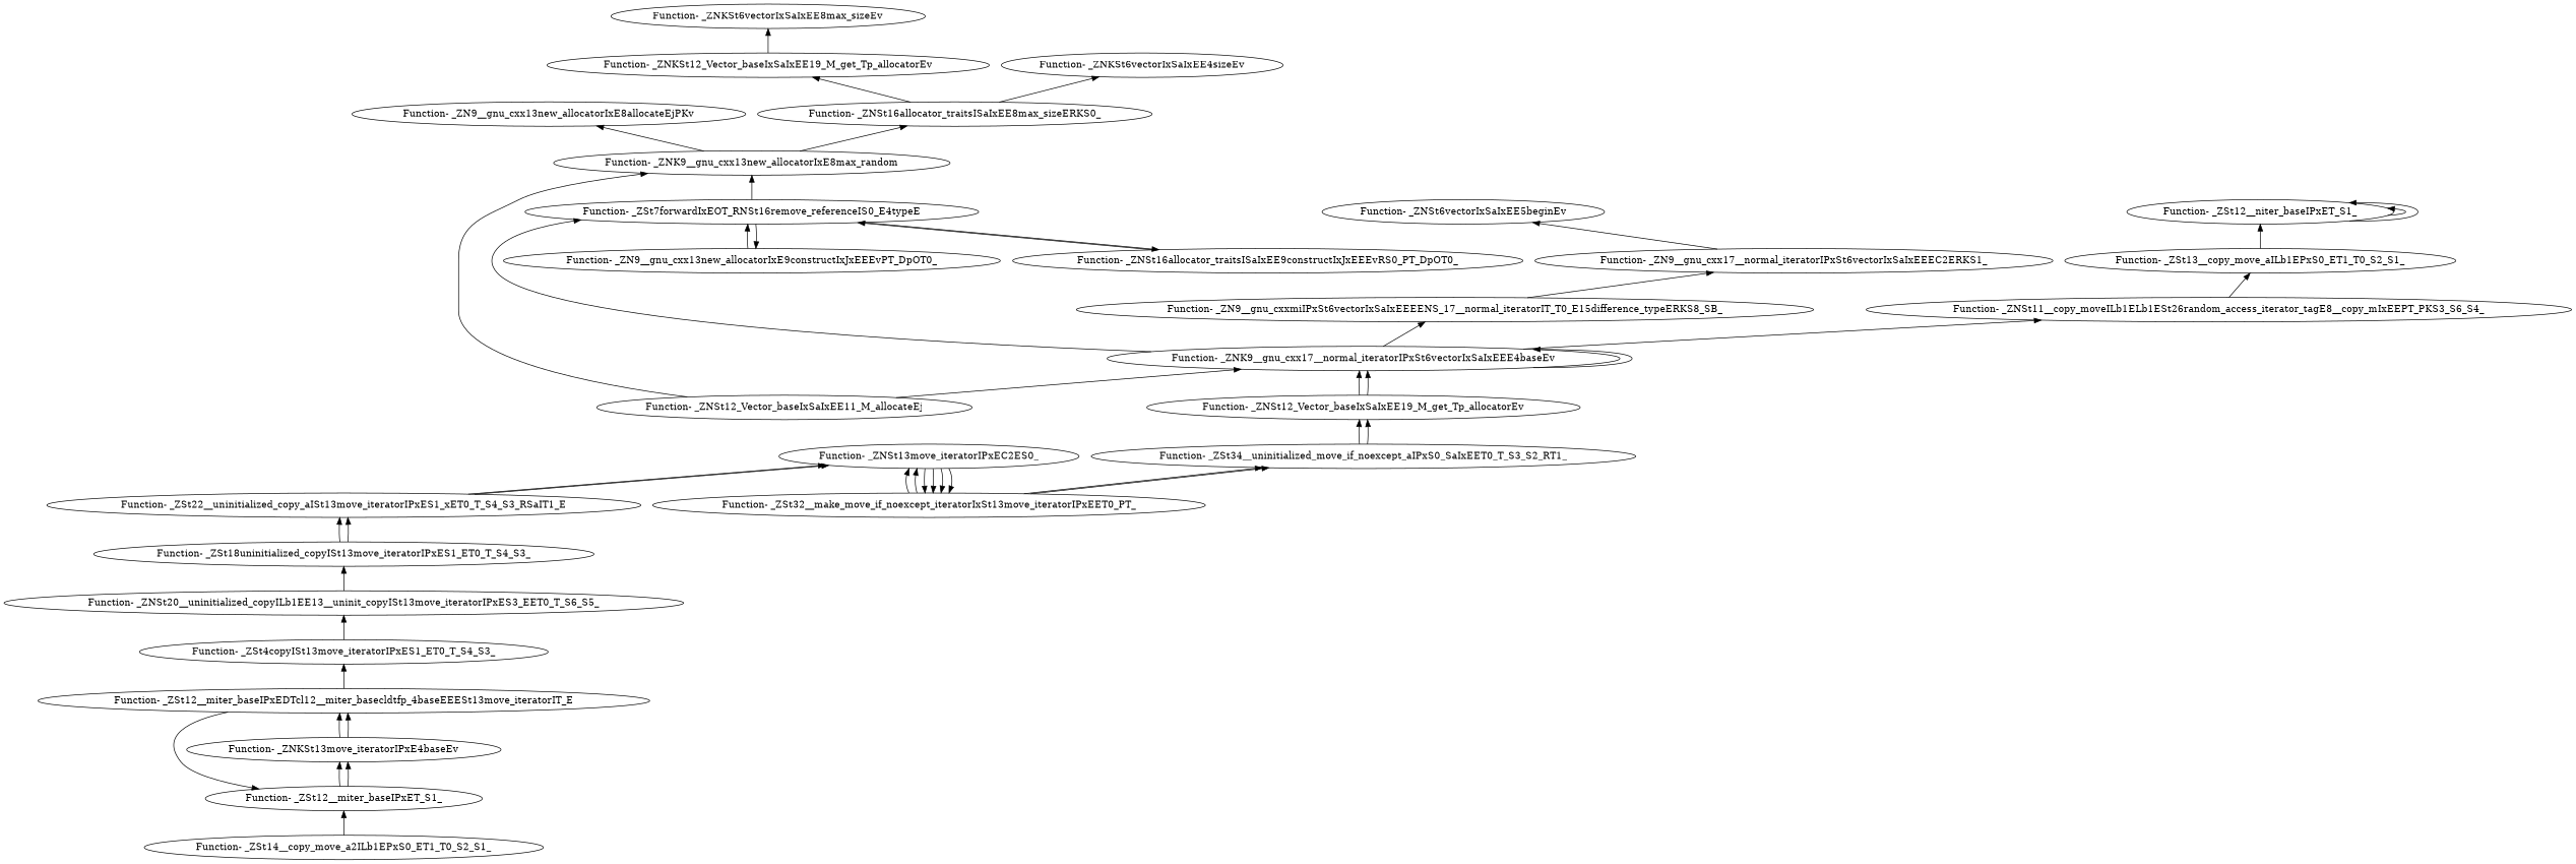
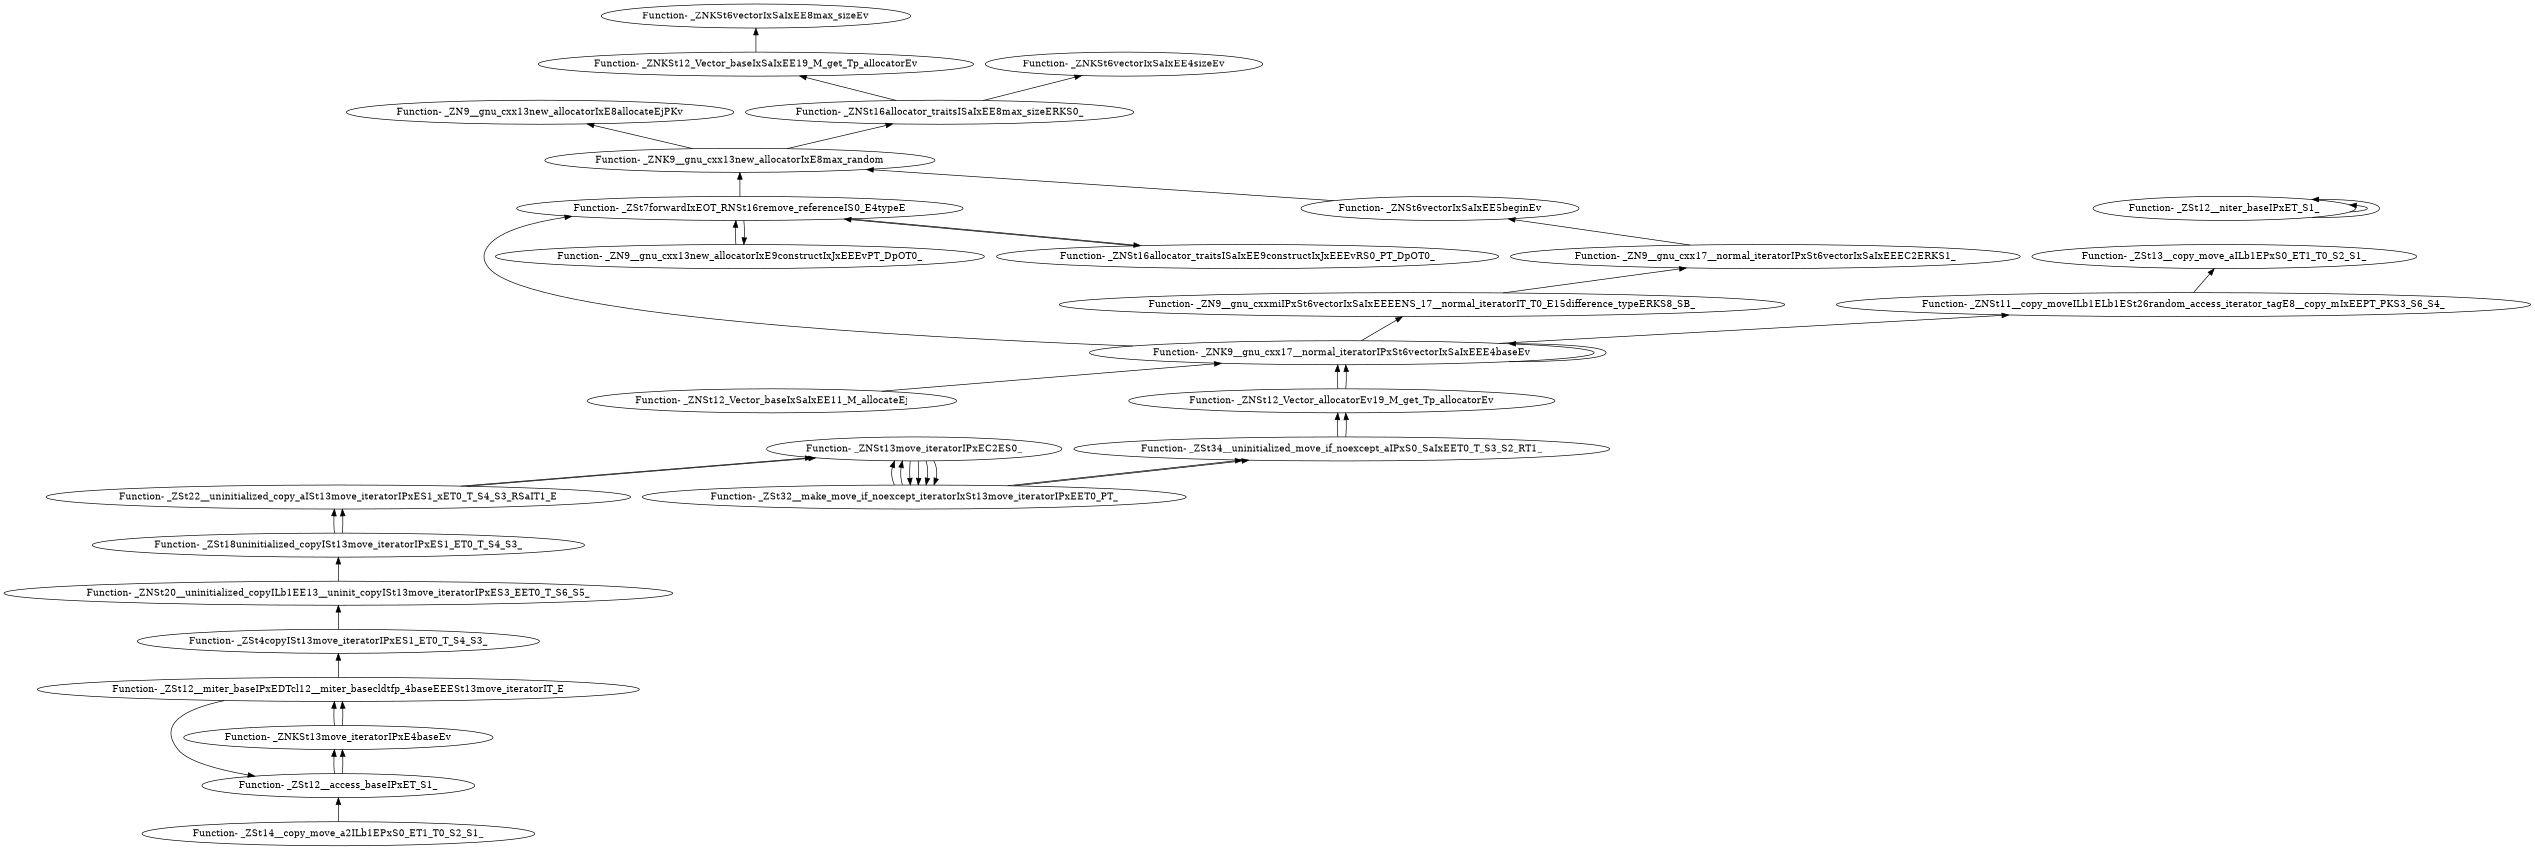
  digraph {
    edge [dir=back]
    "Function- _ZSt18uninitialized_copyISt13move_iteratorIPxES1_ET0_T_S4_S3_"
    "Function- _ZNSt20__uninitialized_copyILb1EE13__uninit_copyISt13move_iteratorIPxES3_EET0_T_S6_S5_"
    "Function- _ZSt4copyISt13move_iteratorIPxES1_ET0_T_S4_S3_"
    "Function- _ZSt22__uninitialized_copy_aISt13move_iteratorIPxES1_xET0_T_S4_S3_RSaIT1_E"
    "Function- _ZNSt13move_iteratorIPxEC2ES0_"
    "Function- _ZSt32__make_move_if_noexcept_iteratorIxSt13move_iteratorIPxEET0_PT_"
    "Function- _ZSt34__uninitialized_move_if_noexcept_aIPxS0_SaIxEET0_T_S3_S2_RT1_"
-   "Function- _ZNSt12_Vector_baseIxSaIxEE19_M_get_Tp_allocatorEv"
+   "Function- _ZNSt12_Vector_baseIxSaIxEE19_M_get_Tp_allocatorEv" [label="Function- _ZNSt12_Vector_allocatorEv19_M_get_Tp_allocatorEv"]
    "Function- _ZNK9__gnu_cxx17__normal_iteratorIPxSt6vectorIxSaIxEEE4baseEv"
    "Function- _ZNSt12_Vector_baseIxSaIxEE11_M_allocateEj"
    "Function- _ZNSt11__copy_moveILb1ELb1ESt26random_access_iterator_tagE8__copy_mIxEEPT_PKS3_S6_S4_"
    "Function- _ZSt13__copy_move_aILb1EPxS0_ET1_T0_S2_S1_"
    "Function- _ZSt12__niter_baseIPxET_S1_"
-   "Function- _ZSt12__miter_baseIPxET_S1_"
+   "Function- _ZSt12__miter_baseIPxET_S1_" [label="Function- _ZSt12__access_baseIPxET_S1_"]
    "Function- _ZSt14__copy_move_a2ILb1EPxS0_ET1_T0_S2_S1_"
    "Function- _ZSt12__miter_baseIPxEDTcl12__miter_basecldtfp_4baseEEESt13move_iteratorIT_E"
    "Function- _ZNKSt13move_iteratorIPxE4baseEv"
    "Function- _ZSt7forwardIxEOT_RNSt16remove_referenceIS0_E4typeE"
    "Function- _ZN9__gnu_cxx13new_allocatorIxE9constructIxJxEEEvPT_DpOT0_"
    "Function- _ZNSt16allocator_traitsISaIxEE9constructIxJxEEEvRS0_PT_DpOT0_"
    n21 [label="Function- _ZNK9__gnu_cxx13new_allocatorIxE8max_random"]
    "Function- _ZNSt6vectorIxSaIxEE5beginEv"
    "Function- _ZN9__gnu_cxx17__normal_iteratorIPxSt6vectorIxSaIxEEEC2ERKS1_"
    "Function- _ZN9__gnu_cxx13new_allocatorIxE8allocateEjPKv"
    "Function- _ZN9__gnu_cxxmiIPxSt6vectorIxSaIxEEEENS_17__normal_iteratorIT_T0_E15difference_typeERKS8_SB_"
    "Function- _ZNSt16allocator_traitsISaIxEE8max_sizeERKS0_"
    "Function- _ZNKSt12_Vector_baseIxSaIxEE19_M_get_Tp_allocatorEv"
    "Function- _ZNKSt6vectorIxSaIxEE8max_sizeEv"
    "Function- _ZNKSt6vectorIxSaIxEE4sizeEv"
    "Function- _ZSt18uninitialized_copyISt13move_iteratorIPxES1_ET0_T_S4_S3_" -> "Function- _ZNSt20__uninitialized_copyILb1EE13__uninit_copyISt13move_iteratorIPxES3_EET0_T_S6_S5_"
    "Function- _ZNSt20__uninitialized_copyILb1EE13__uninit_copyISt13move_iteratorIPxES3_EET0_T_S6_S5_" -> "Function- _ZSt4copyISt13move_iteratorIPxES1_ET0_T_S4_S3_"
    "Function- _ZSt4copyISt13move_iteratorIPxES1_ET0_T_S4_S3_" -> "Function- _ZSt12__miter_baseIPxEDTcl12__miter_basecldtfp_4baseEEESt13move_iteratorIT_E"
    "Function- _ZSt22__uninitialized_copy_aISt13move_iteratorIPxES1_xET0_T_S4_S3_RSaIT1_E" -> "Function- _ZSt18uninitialized_copyISt13move_iteratorIPxES1_ET0_T_S4_S3_"
    "Function- _ZSt22__uninitialized_copy_aISt13move_iteratorIPxES1_xET0_T_S4_S3_RSaIT1_E" -> "Function- _ZSt18uninitialized_copyISt13move_iteratorIPxES1_ET0_T_S4_S3_"
    "Function- _ZNSt13move_iteratorIPxEC2ES0_" -> "Function- _ZSt22__uninitialized_copy_aISt13move_iteratorIPxES1_xET0_T_S4_S3_RSaIT1_E"
    "Function- _ZNSt13move_iteratorIPxEC2ES0_" -> "Function- _ZSt22__uninitialized_copy_aISt13move_iteratorIPxES1_xET0_T_S4_S3_RSaIT1_E"
    "Function- _ZNSt13move_iteratorIPxEC2ES0_" -> "Function- _ZSt32__make_move_if_noexcept_iteratorIxSt13move_iteratorIPxEET0_PT_"
    "Function- _ZNSt13move_iteratorIPxEC2ES0_" -> "Function- _ZSt32__make_move_if_noexcept_iteratorIxSt13move_iteratorIPxEET0_PT_"
    "Function- _ZSt32__make_move_if_noexcept_iteratorIxSt13move_iteratorIPxEET0_PT_" -> "Function- _ZNSt13move_iteratorIPxEC2ES0_"
    "Function- _ZSt32__make_move_if_noexcept_iteratorIxSt13move_iteratorIPxEET0_PT_" -> "Function- _ZNSt13move_iteratorIPxEC2ES0_"
    "Function- _ZSt32__make_move_if_noexcept_iteratorIxSt13move_iteratorIPxEET0_PT_" -> "Function- _ZNSt13move_iteratorIPxEC2ES0_"
    "Function- _ZSt32__make_move_if_noexcept_iteratorIxSt13move_iteratorIPxEET0_PT_" -> "Function- _ZNSt13move_iteratorIPxEC2ES0_"
    "Function- _ZSt34__uninitialized_move_if_noexcept_aIPxS0_SaIxEET0_T_S3_S2_RT1_" -> "Function- _ZSt32__make_move_if_noexcept_iteratorIxSt13move_iteratorIPxEET0_PT_"
    "Function- _ZSt34__uninitialized_move_if_noexcept_aIPxS0_SaIxEET0_T_S3_S2_RT1_" -> "Function- _ZSt32__make_move_if_noexcept_iteratorIxSt13move_iteratorIPxEET0_PT_"
    "Function- _ZNSt12_Vector_baseIxSaIxEE19_M_get_Tp_allocatorEv" -> "Function- _ZSt34__uninitialized_move_if_noexcept_aIPxS0_SaIxEET0_T_S3_S2_RT1_"
    "Function- _ZNSt12_Vector_baseIxSaIxEE19_M_get_Tp_allocatorEv" -> "Function- _ZSt34__uninitialized_move_if_noexcept_aIPxS0_SaIxEET0_T_S3_S2_RT1_"
    "Function- _ZNK9__gnu_cxx17__normal_iteratorIPxSt6vectorIxSaIxEEE4baseEv" -> "Function- _ZNSt12_Vector_baseIxSaIxEE19_M_get_Tp_allocatorEv"
    "Function- _ZNK9__gnu_cxx17__normal_iteratorIPxSt6vectorIxSaIxEEE4baseEv" -> "Function- _ZNSt12_Vector_baseIxSaIxEE19_M_get_Tp_allocatorEv"
    "Function- _ZNK9__gnu_cxx17__normal_iteratorIPxSt6vectorIxSaIxEEE4baseEv" -> "Function- _ZNK9__gnu_cxx17__normal_iteratorIPxSt6vectorIxSaIxEEE4baseEv"
    "Function- _ZNK9__gnu_cxx17__normal_iteratorIPxSt6vectorIxSaIxEEE4baseEv" -> "Function- _ZNSt12_Vector_baseIxSaIxEE11_M_allocateEj"
    "Function- _ZNSt11__copy_moveILb1ELb1ESt26random_access_iterator_tagE8__copy_mIxEEPT_PKS3_S6_S4_" -> "Function- _ZNK9__gnu_cxx17__normal_iteratorIPxSt6vectorIxSaIxEEE4baseEv"
    "Function- _ZSt13__copy_move_aILb1EPxS0_ET1_T0_S2_S1_" -> "Function- _ZNSt11__copy_moveILb1ELb1ESt26random_access_iterator_tagE8__copy_mIxEEPT_PKS3_S6_S4_"
-   "Function- _ZSt12__niter_baseIPxET_S1_" -> "Function- _ZSt13__copy_move_aILb1EPxS0_ET1_T0_S2_S1_"
    "Function- _ZSt12__niter_baseIPxET_S1_" -> "Function- _ZSt12__niter_baseIPxET_S1_"
    "Function- _ZSt12__niter_baseIPxET_S1_" -> "Function- _ZSt12__niter_baseIPxET_S1_"
    "Function- _ZSt12__miter_baseIPxET_S1_" -> "Function- _ZSt14__copy_move_a2ILb1EPxS0_ET1_T0_S2_S1_"
    "Function- _ZSt12__miter_baseIPxET_S1_" -> "Function- _ZSt12__miter_baseIPxEDTcl12__miter_basecldtfp_4baseEEESt13move_iteratorIT_E"
    "Function- _ZSt12__miter_baseIPxEDTcl12__miter_basecldtfp_4baseEEESt13move_iteratorIT_E" -> "Function- _ZNKSt13move_iteratorIPxE4baseEv"
    "Function- _ZSt12__miter_baseIPxEDTcl12__miter_basecldtfp_4baseEEESt13move_iteratorIT_E" -> "Function- _ZNKSt13move_iteratorIPxE4baseEv"
    "Function- _ZNKSt13move_iteratorIPxE4baseEv" -> "Function- _ZSt12__miter_baseIPxET_S1_"
    "Function- _ZNKSt13move_iteratorIPxE4baseEv" -> "Function- _ZSt12__miter_baseIPxET_S1_"
    "Function- _ZSt7forwardIxEOT_RNSt16remove_referenceIS0_E4typeE" -> "Function- _ZNK9__gnu_cxx17__normal_iteratorIPxSt6vectorIxSaIxEEE4baseEv"
    "Function- _ZSt7forwardIxEOT_RNSt16remove_referenceIS0_E4typeE" -> "Function- _ZN9__gnu_cxx13new_allocatorIxE9constructIxJxEEEvPT_DpOT0_"
    "Function- _ZSt7forwardIxEOT_RNSt16remove_referenceIS0_E4typeE" -> "Function- _ZNSt16allocator_traitsISaIxEE9constructIxJxEEEvRS0_PT_DpOT0_"
    "Function- _ZN9__gnu_cxx13new_allocatorIxE9constructIxJxEEEvPT_DpOT0_" -> "Function- _ZSt7forwardIxEOT_RNSt16remove_referenceIS0_E4typeE"
    "Function- _ZNSt16allocator_traitsISaIxEE9constructIxJxEEEvRS0_PT_DpOT0_" -> "Function- _ZSt7forwardIxEOT_RNSt16remove_referenceIS0_E4typeE"
    n21 -> "Function- _ZSt7forwardIxEOT_RNSt16remove_referenceIS0_E4typeE"
-   n21 -> "Function- _ZNSt12_Vector_baseIxSaIxEE11_M_allocateEj"
+   n21 -> "Function- _ZNSt6vectorIxSaIxEE5beginEv"
    "Function- _ZNSt6vectorIxSaIxEE5beginEv" -> "Function- _ZN9__gnu_cxx17__normal_iteratorIPxSt6vectorIxSaIxEEEC2ERKS1_"
    "Function- _ZN9__gnu_cxx17__normal_iteratorIPxSt6vectorIxSaIxEEEC2ERKS1_" -> "Function- _ZN9__gnu_cxxmiIPxSt6vectorIxSaIxEEEENS_17__normal_iteratorIT_T0_E15difference_typeERKS8_SB_"
    "Function- _ZN9__gnu_cxx13new_allocatorIxE8allocateEjPKv" -> n21
    "Function- _ZN9__gnu_cxxmiIPxSt6vectorIxSaIxEEEENS_17__normal_iteratorIT_T0_E15difference_typeERKS8_SB_" -> "Function- _ZNK9__gnu_cxx17__normal_iteratorIPxSt6vectorIxSaIxEEE4baseEv"
    "Function- _ZNSt16allocator_traitsISaIxEE8max_sizeERKS0_" -> n21
    "Function- _ZNKSt12_Vector_baseIxSaIxEE19_M_get_Tp_allocatorEv" -> "Function- _ZNSt16allocator_traitsISaIxEE8max_sizeERKS0_"
    "Function- _ZNKSt6vectorIxSaIxEE8max_sizeEv" -> "Function- _ZNKSt12_Vector_baseIxSaIxEE19_M_get_Tp_allocatorEv"
    "Function- _ZNKSt6vectorIxSaIxEE4sizeEv" -> "Function- _ZNSt16allocator_traitsISaIxEE8max_sizeERKS0_"
  }
